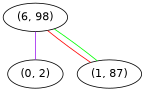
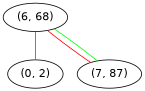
  graph {
    fontname="DejaVu Sans"
    node [fontname="DejaVu Sans"]
    edge [fontname="DejaVu Sans"]
    n1 [label="(0, 2)"]
-   "(6, 68)" [label="(6, 98)"]
-   "(7, 87)" [label="(1, 87)"]
+   "(6, 68)"
+   "(7, 87)"
    "(6, 68)" -- n1 [color=purple weight=4]
    "(6, 68)" -- "(7, 87)" [color=red weight=1]
    "(6, 68)" -- "(7, 87)" [color=green weight=2]
  }
